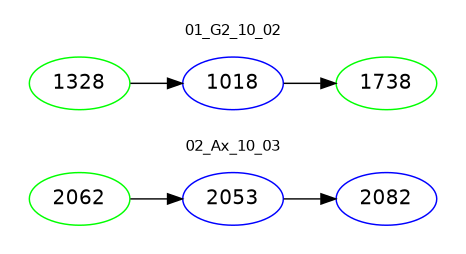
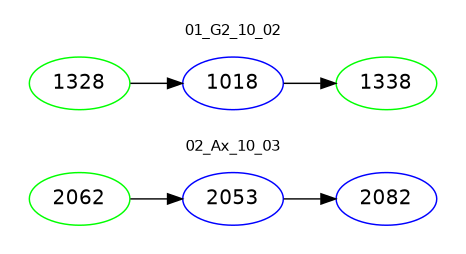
  digraph {
    fontname="DejaVu Sans"
    rankdir=LR
    node [color=green fontname="DejaVu Sans"]
    edge [color=black fontname="DejaVu Sans"]
    n1 [label=2062]
    n2 [color=blue label=2053]
    n3 [color=blue label=2082]
    n4 [label=1328]
    n5 [color=blue label=1018]
-   n6 [label=1738]
+   n6 [label=1338]
    subgraph cluster_1 {
      color=white
      fontsize=10
      label="02_Ax_10_03"
      n1
      n2
      n3
    }
    subgraph cluster_2 {
      color=white
      fontsize=10
      label="01_G2_10_02"
      n4
      n5
      n6
    }
    n1 -> n2
    n2 -> n3
    n4 -> n5
    n5 -> n6
  }
